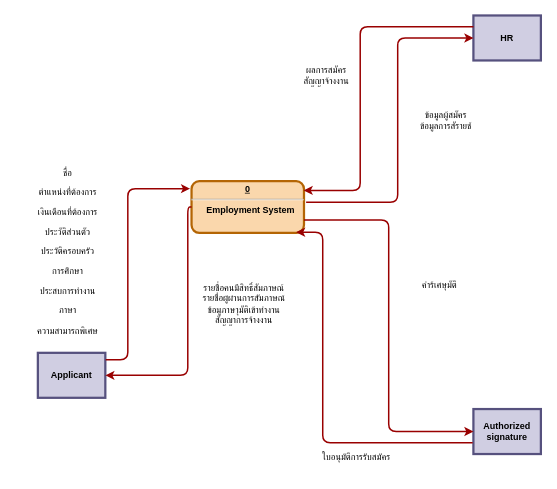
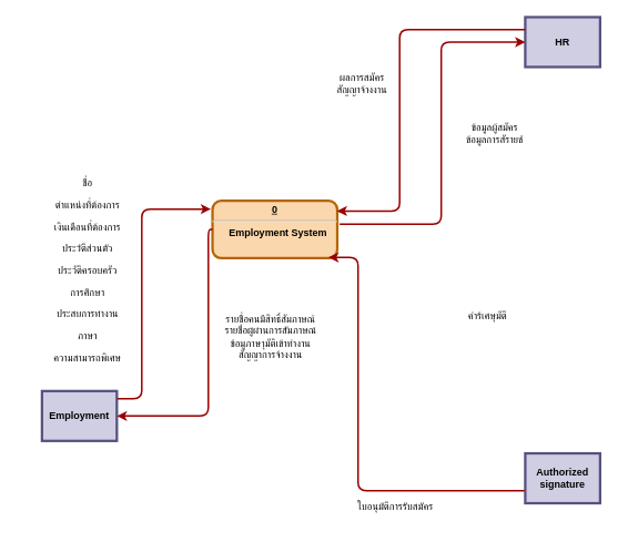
  <mxCell id="0" />
  <mxCell id="1" parent="0" />
  <mxCell id="2" value="&lt;p style=&quot;margin: 0px; margin-top: 4px; text-align: center; text-decoration: underline;&quot;&gt;0&lt;/p&gt;&lt;hr&gt;&lt;p style=&quot;margin: 0px; margin-left: 8px;&quot;&gt;Employment System&lt;/p&gt;" style="verticalAlign=middle;align=center;overflow=fill;fontSize=12;fontFamily=Helvetica;html=1;rounded=1;fontStyle=1;strokeWidth=3;fillColor=#fad7ac;strokeColor=#b46504;" parent="1" vertex="1"><mxGeometry x="255" y="241" width="150" height="69" as="geometry" /></mxCell>
  <mxCell id="3" value="HR" style="whiteSpace=wrap;align=center;verticalAlign=middle;fontStyle=1;strokeWidth=3;fillColor=#d0cee2;strokeColor=#56517e;" parent="1" vertex="1"><mxGeometry x="631" y="20" width="90" height="60" as="geometry" /></mxCell>
  <mxCell id="4" value="" style="edgeStyle=elbowEdgeStyle;elbow=horizontal;strokeColor=#990000;strokeWidth=2;exitX=1.019;exitY=0.408;exitDx=0;exitDy=0;exitPerimeter=0;" parent="1" source="2" target="3" edge="1"><mxGeometry width="100" height="100" relative="1" as="geometry"><mxPoint x="600" y="320" as="sourcePoint" /><mxPoint x="700" y="220" as="targetPoint" /><Array as="points"><mxPoint x="530" y="270" /></Array></mxGeometry></mxCell>
- <mxCell id="5" value="Applicant" style="whiteSpace=wrap;align=center;verticalAlign=middle;fontStyle=1;strokeWidth=3;fillColor=#d0cee2;strokeColor=#56517e;" parent="1" vertex="1"><mxGeometry x="50" y="470" width="90" height="60" as="geometry" /></mxCell>
+ <mxCell id="5" value="Employment" style="whiteSpace=wrap;align=center;verticalAlign=middle;fontStyle=1;strokeWidth=3;fillColor=#d0cee2;strokeColor=#56517e;" parent="1" vertex="1"><mxGeometry x="50" y="470" width="90" height="60" as="geometry" /></mxCell>
  <mxCell id="6" value="" style="edgeStyle=elbowEdgeStyle;elbow=horizontal;strokeColor=#990000;strokeWidth=2;exitX=0;exitY=0.5;exitDx=0;exitDy=0;entryX=1;entryY=0.5;entryDx=0;entryDy=0;" parent="1" source="2" target="5" edge="1"><mxGeometry width="100" height="100" relative="1" as="geometry"><mxPoint x="450" y="285.5" as="sourcePoint" /><mxPoint x="641" y="60" as="targetPoint" /><Array as="points"><mxPoint x="250" y="430" /></Array></mxGeometry></mxCell>
  <mxCell id="7" value="Authorized signature" style="whiteSpace=wrap;align=center;verticalAlign=middle;fontStyle=1;strokeWidth=3;fillColor=#d0cee2;strokeColor=#56517e;" parent="1" vertex="1"><mxGeometry x="631" y="545" width="90" height="60" as="geometry" /></mxCell>
- <mxCell id="8" value="" style="edgeStyle=elbowEdgeStyle;elbow=horizontal;strokeColor=#990000;strokeWidth=2;exitX=1;exitY=0.75;exitDx=0;exitDy=0;entryX=0;entryY=0.5;entryDx=0;entryDy=0;" parent="1" source="2" target="7" edge="1"><mxGeometry width="100" height="100" relative="1" as="geometry"><mxPoint x="300" y="285.5" as="sourcePoint" /><mxPoint x="140" y="500" as="targetPoint" /></mxGeometry></mxCell>
  <mxCell id="9" value="" style="edgeStyle=elbowEdgeStyle;elbow=horizontal;strokeColor=#990000;strokeWidth=2;entryX=-0.013;entryY=0.145;entryDx=0;entryDy=0;entryPerimeter=0;exitX=1.006;exitY=0.156;exitDx=0;exitDy=0;exitPerimeter=0;" parent="1" source="5" target="2" edge="1"><mxGeometry width="100" height="100" relative="1" as="geometry"><mxPoint x="140" y="470" as="sourcePoint" /><mxPoint x="391" y="360" as="targetPoint" /><Array as="points"><mxPoint x="170" y="460" /><mxPoint x="170" y="440" /><mxPoint x="170" y="440" /><mxPoint x="180" y="350" /></Array></mxGeometry></mxCell>
- <mxCell id="10" value="&lt;p style=&quot;&quot;&gt;ชื่อ&lt;/p&gt;&lt;p style=&quot;&quot;&gt;ตำแหน่งที่ต้องการ&lt;/p&gt;&lt;p style=&quot;&quot;&gt;เงินเดือนที่ต้องการ&lt;/p&gt;&lt;p style=&quot;&quot;&gt;ประวัติส่วนตัว&lt;/p&gt;&lt;p style=&quot;&quot;&gt;ประวัติครอบครัว&lt;/p&gt;&lt;p style=&quot;&quot;&gt;การศึกษา&lt;/p&gt;&lt;p style=&quot;&quot;&gt;ประสบการทำงาน&lt;/p&gt;&lt;p style=&quot;&quot;&gt;ภาษา&lt;/p&gt;&lt;p style=&quot;&quot;&gt;ความสามารถพิเศษ&lt;/p&gt;" style="text;html=1;strokeColor=none;fillColor=none;align=center;verticalAlign=middle;whiteSpace=wrap;rounded=0;" parent="1" vertex="1"><mxGeometry x="5" y="220" width="170" height="230" as="geometry" /></mxCell>
+ <mxCell id="10" value="&lt;p style=&quot;&quot;&gt;ชื่อ&lt;/p&gt;&lt;p style=&quot;&quot;&gt;ตำแหน่งที่ต้องการ&lt;/p&gt;&lt;p style=&quot;&quot;&gt;เงินเดือนที่ต้องการ&lt;/p&gt;&lt;p style=&quot;&quot;&gt;ประวัติส่วนตัว&lt;/p&gt;&lt;p style=&quot;&quot;&gt;ประวัติครอบครัว&lt;/p&gt;&lt;p style=&quot;&quot;&gt;การศึกษา&lt;/p&gt;&lt;p style=&quot;&quot;&gt;ประสบการทำงาน&lt;/p&gt;&lt;p style=&quot;&quot;&gt;ภาษา&lt;/p&gt;&lt;p style=&quot;&quot;&gt;ความสามารถพิเศษ&lt;/p&gt;" style="text;html=1;strokeColor=none;fillColor=none;align=center;verticalAlign=middle;whiteSpace=wrap;rounded=0;" parent="1" vertex="1"><mxGeometry x="20" y="210" width="170" height="230" as="geometry" /></mxCell>
  <mxCell id="11" value="" style="edgeStyle=elbowEdgeStyle;elbow=horizontal;strokeColor=#990000;strokeWidth=2;entryX=0.93;entryY=0.988;entryDx=0;entryDy=0;entryPerimeter=0;" parent="1" target="2" edge="1"><mxGeometry width="100" height="100" relative="1" as="geometry"><mxPoint x="630" y="590" as="sourcePoint" /><mxPoint x="430" y="330" as="targetPoint" /><Array as="points"><mxPoint x="430" y="460" /></Array></mxGeometry></mxCell>
  <mxCell id="12" value="คำร้เศษุมัติ" style="text;html=1;strokeColor=none;fillColor=none;align=center;verticalAlign=middle;whiteSpace=wrap;rounded=0;fontFamily=Helvetica;fontSize=12;" parent="1" vertex="1"><mxGeometry x="541" y="360" width="90" height="40" as="geometry" /></mxCell>
  <mxCell id="13" value="ใบอนุมัติการรับสมัคร" style="text;html=1;strokeColor=none;fillColor=none;align=center;verticalAlign=middle;whiteSpace=wrap;rounded=0;fontFamily=Helvetica;fontSize=12;" parent="1" vertex="1"><mxGeometry x="420" y="590" width="110" height="40" as="geometry" /></mxCell>
  <mxCell id="14" value="รายชื่อคนมีสิทธิ์สัมภาษณ์&lt;br&gt;รายชื่อผู้ผ่านการสัมภาษณ์&lt;br&gt;ข้อมูภาษาุมัติเข้าทำงาน&lt;br&gt;สัญญาการจ้างงาน" style="text;html=1;strokeColor=none;fillColor=none;align=center;verticalAlign=middle;whiteSpace=wrap;rounded=0;fontFamily=Helvetica;fontSize=12;" parent="1" vertex="1"><mxGeometry x="250" y="320" width="150" height="170" as="geometry" /></mxCell>
  <mxCell id="15" value="" style="edgeStyle=elbowEdgeStyle;elbow=horizontal;strokeColor=#990000;strokeWidth=2;exitX=0;exitY=0.25;exitDx=0;exitDy=0;entryX=0.997;entryY=0.179;entryDx=0;entryDy=0;entryPerimeter=0;" parent="1" source="3" target="2" edge="1"><mxGeometry width="100" height="100" relative="1" as="geometry"><mxPoint x="370" y="70" as="sourcePoint" /><mxPoint x="430" y="240" as="targetPoint" /><Array as="points"><mxPoint x="480" y="170" /><mxPoint x="490" y="90" /></Array></mxGeometry></mxCell>
  <mxCell id="16" value="ข้อมูลผู้สมัคร&lt;br&gt;ข้อมูลการสัรายช์" style="text;html=1;strokeColor=none;fillColor=none;align=center;verticalAlign=middle;whiteSpace=wrap;rounded=0;fontFamily=Helvetica;fontSize=12;" parent="1" vertex="1"><mxGeometry x="530" y="140" width="129" height="40" as="geometry" /></mxCell>
  <mxCell id="17" value="ผลการสมัคร&lt;br&gt;สัญญาจ้างงาน" style="text;html=1;strokeColor=none;fillColor=none;align=center;verticalAlign=middle;whiteSpace=wrap;rounded=0;fontFamily=Helvetica;fontSize=12;" parent="1" vertex="1"><mxGeometry x="390" y="80" width="90" height="40" as="geometry" /></mxCell>
